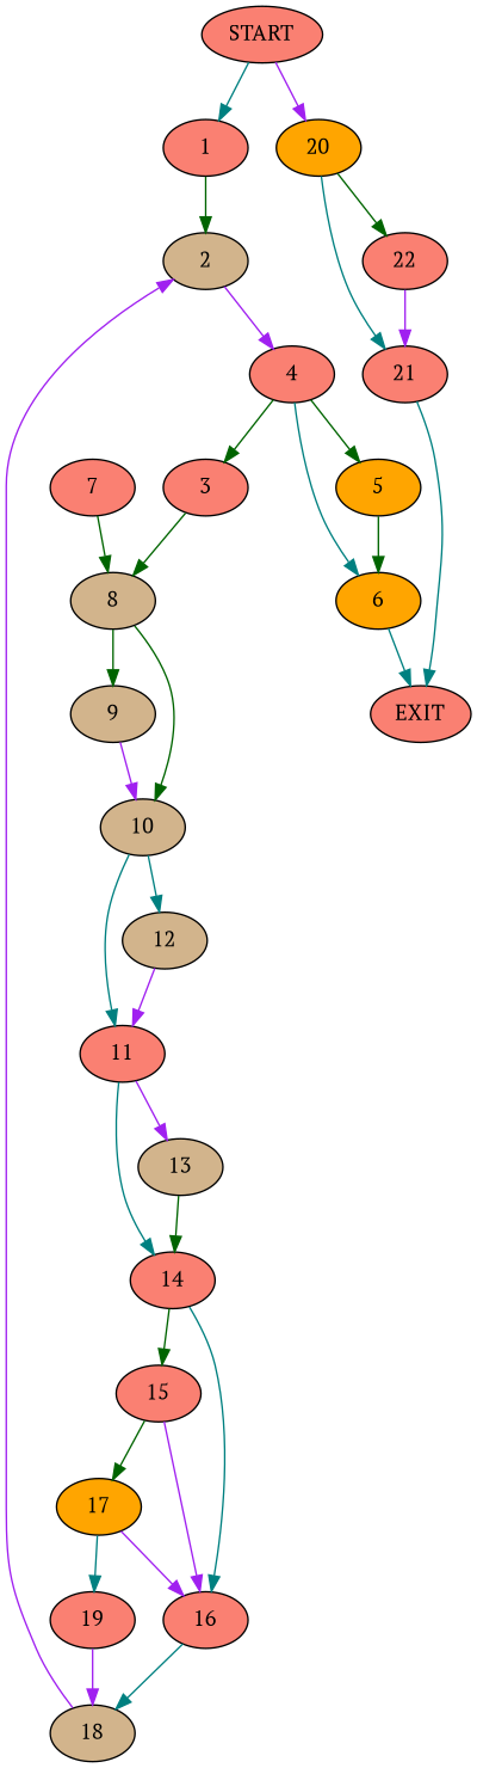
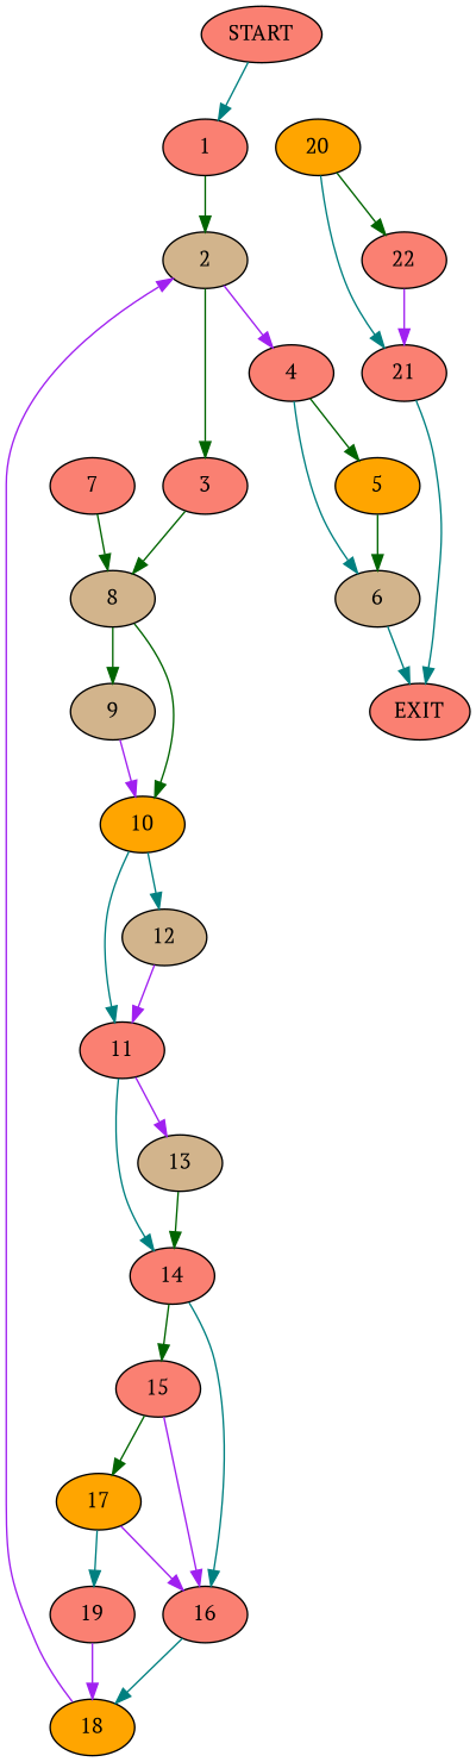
  digraph {
    fontname="PT Serif"
    node [fillcolor=salmon fontname="PT Serif" style=filled]
    edge [color=darkgreen fontname="PT Serif"]
    n1 [label=START]
    1
    20 [fillcolor=orange]
    2 [fillcolor=tan]
    21
    22
    n7 [label=EXIT]
    3
    4
    8 [fillcolor=tan]
    5 [fillcolor=orange]
-   6 [fillcolor=orange]
+   6 [fillcolor=tan]
    7
    9 [fillcolor=tan]
-   10 [fillcolor=tan]
+   10 [fillcolor=orange]
    11
    12 [fillcolor=tan]
    13 [fillcolor=tan]
    14
    15
    16
    17 [fillcolor=orange]
-   18 [fillcolor=tan]
+   18 [fillcolor=orange]
    19
    n1 -> 1 [color=teal]
-   n1 -> 20 [color=purple]
    1 -> 2
    20 -> 21 [color=teal]
    20 -> 22
-   4 -> 3
+   2 -> 3
    2 -> 4 [color=purple]
    21 -> n7 [color=teal]
    22 -> 21 [color=purple]
    3 -> 8
    4 -> 5
    4 -> 6 [color=teal]
    8 -> 9
    8 -> 10
    5 -> 6
    6 -> n7 [color=teal]
    7 -> 8
    9 -> 10 [color=purple]
    10 -> 11 [color=teal]
    10 -> 12 [color=teal]
    11 -> 13 [color=purple]
    11 -> 14 [color=teal]
    12 -> 11 [color=purple]
    13 -> 14
    14 -> 15
    14 -> 16 [color=teal]
    15 -> 16 [color=purple]
    15 -> 17
    16 -> 18 [color=teal]
    17 -> 16 [color=purple]
    17 -> 19 [color=teal]
    18 -> 2 [color=purple]
    19 -> 18 [color=purple]
  }
